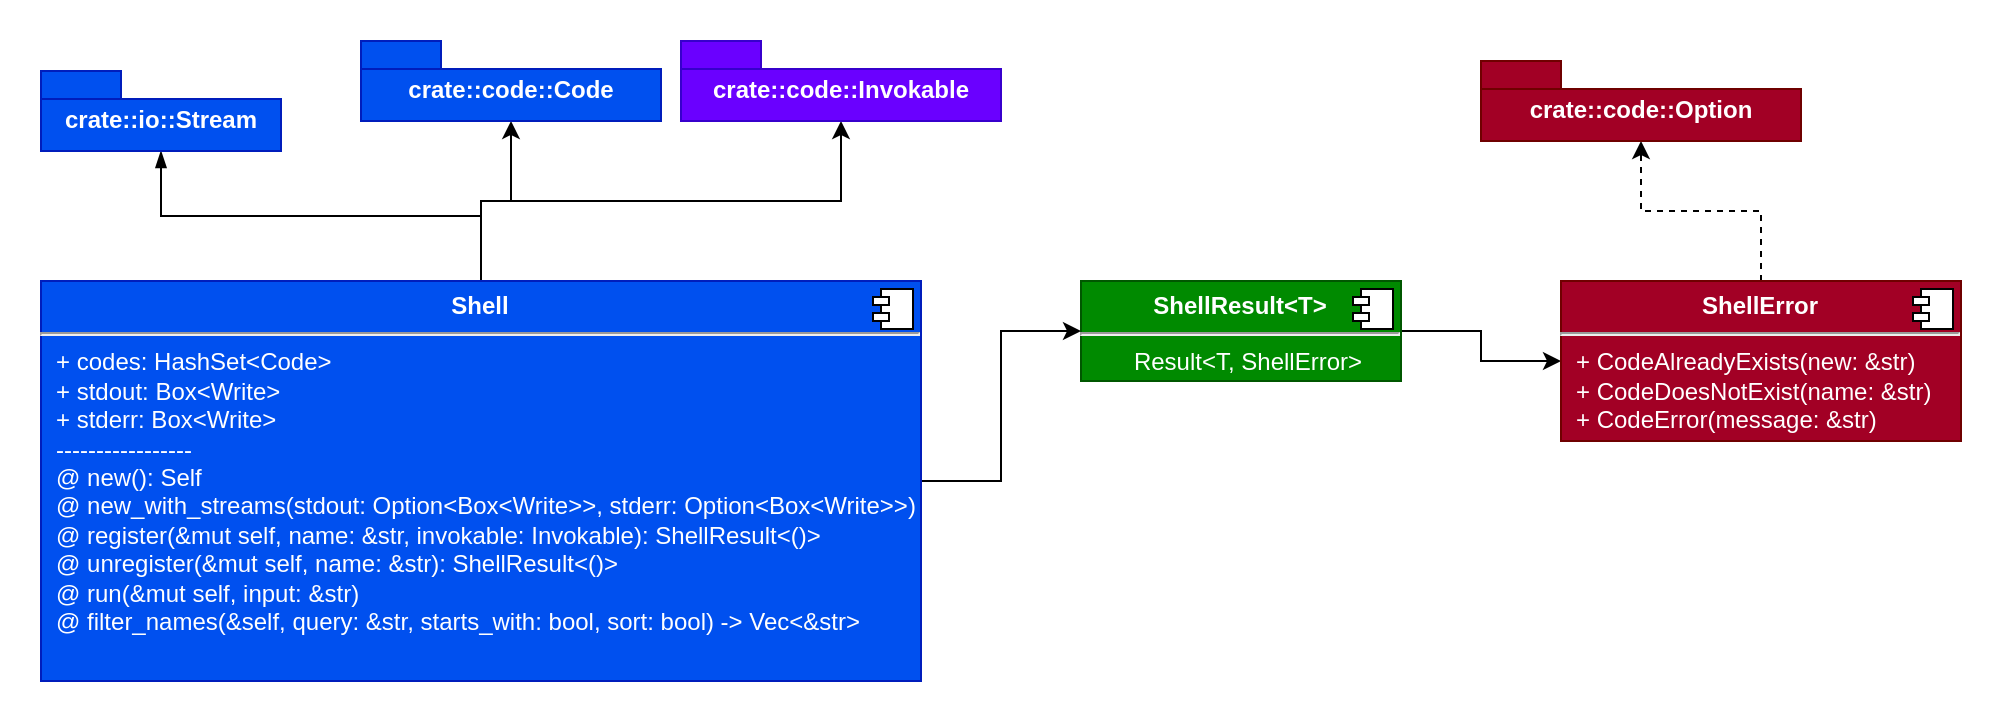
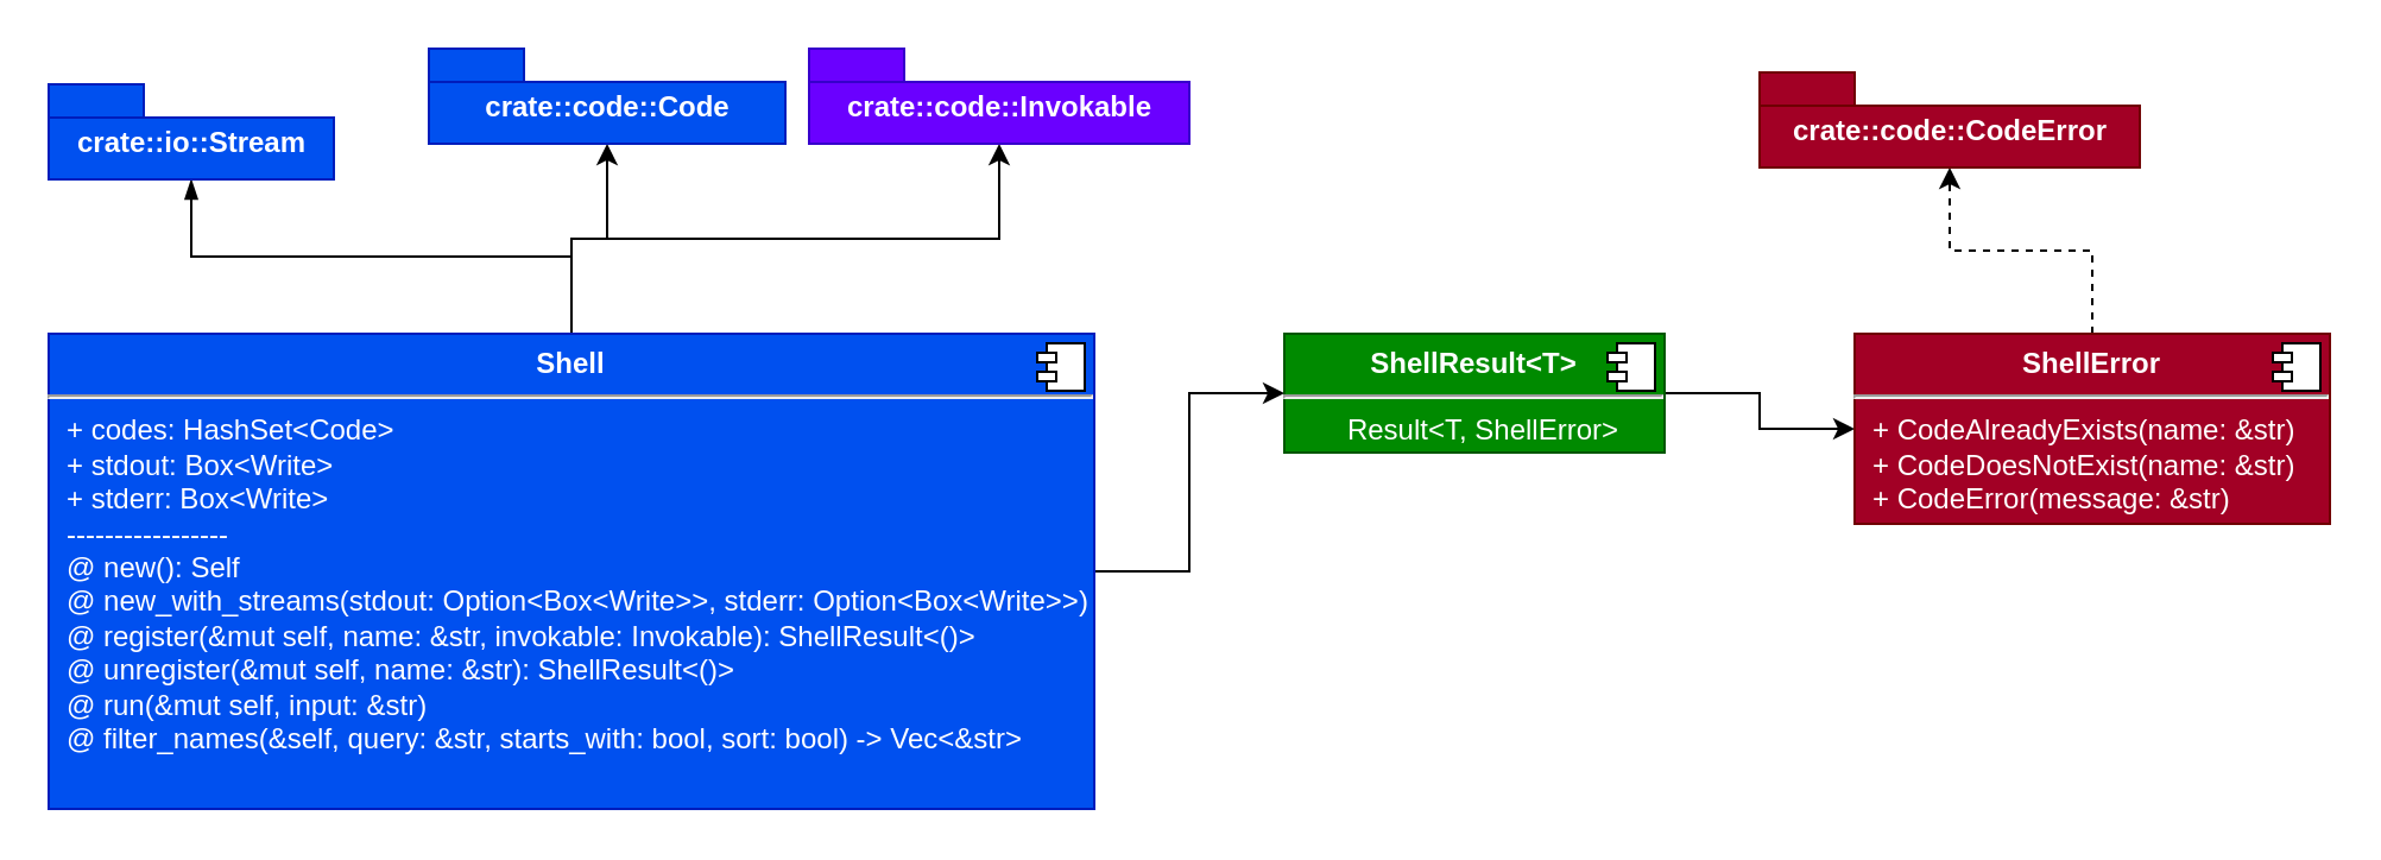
  <mxCell id="0" />
  <mxCell id="1" parent="0" />
  <mxCell id="2" style="edgeStyle=orthogonalEdgeStyle;rounded=0;orthogonalLoop=1;jettySize=auto;html=1;endArrow=blockThin;endFill=1;" parent="1" source="6" target="8" edge="1"><mxGeometry relative="1" as="geometry" /></mxCell>
  <mxCell id="3" style="edgeStyle=orthogonalEdgeStyle;rounded=0;orthogonalLoop=1;jettySize=auto;html=1;endArrow=classic;endFill=1;exitX=0.5;exitY=0;exitDx=0;exitDy=0;" parent="1" source="6" target="9" edge="1"><mxGeometry relative="1" as="geometry" /></mxCell>
  <mxCell id="4" style="edgeStyle=orthogonalEdgeStyle;rounded=0;orthogonalLoop=1;jettySize=auto;html=1;endArrow=classic;endFill=1;exitX=0.5;exitY=0;exitDx=0;exitDy=0;" parent="1" source="6" target="10" edge="1"><mxGeometry relative="1" as="geometry" /></mxCell>
  <mxCell id="5" style="edgeStyle=orthogonalEdgeStyle;rounded=0;orthogonalLoop=1;jettySize=auto;html=1;endArrow=classic;endFill=1;" parent="1" source="6" target="12" edge="1"><mxGeometry relative="1" as="geometry" /></mxCell>
  <mxCell id="6" value="&lt;p style=&quot;margin: 0px ; margin-top: 6px ; text-align: center&quot;&gt;&lt;b&gt;Shell&lt;/b&gt;&lt;br&gt;&lt;/p&gt;&lt;hr&gt;&lt;p style=&quot;margin: 0px ; margin-left: 8px&quot;&gt;+ codes: HashSet&amp;lt;Code&amp;gt;&lt;br&gt;&lt;/p&gt;&lt;p style=&quot;margin: 0px ; margin-left: 8px&quot;&gt;+ stdout: Box&amp;lt;Write&amp;gt;&lt;br&gt;&lt;/p&gt;&lt;p style=&quot;margin: 0px ; margin-left: 8px&quot;&gt;+ stderr: Box&amp;lt;Write&amp;gt;&lt;/p&gt;&lt;p style=&quot;margin: 0px ; margin-left: 8px&quot;&gt;-----------------&lt;/p&gt;&lt;p style=&quot;margin: 0px ; margin-left: 8px&quot;&gt;@ new(): Self&lt;/p&gt;&lt;p style=&quot;margin: 0px ; margin-left: 8px&quot;&gt;@ new_with_streams(stdout: Option&amp;lt;Box&amp;lt;Write&amp;gt;&amp;gt;, stderr: Option&amp;lt;Box&amp;lt;Write&amp;gt;&amp;gt;)&lt;br&gt;&lt;/p&gt;&lt;p style=&quot;margin: 0px ; margin-left: 8px&quot;&gt;@ register(&amp;amp;mut self, name: &amp;amp;str, invokable: Invokable): ShellResult&amp;lt;()&amp;gt;&lt;br&gt;&lt;/p&gt;&lt;p style=&quot;margin: 0px ; margin-left: 8px&quot;&gt;@ unregister(&amp;amp;mut self, name: &amp;amp;str): ShellResult&amp;lt;()&amp;gt;&lt;/p&gt;&lt;p style=&quot;margin: 0px ; margin-left: 8px&quot;&gt;@ run(&amp;amp;mut self, input: &amp;amp;str)&lt;br&gt;&lt;/p&gt;&lt;p style=&quot;margin: 0px ; margin-left: 8px&quot;&gt;@ filter_names(&amp;amp;self, query: &amp;amp;str, starts_with: bool, sort: bool) -&amp;gt; Vec&amp;lt;&amp;amp;str&amp;gt;&lt;/p&gt;" style="align=left;overflow=fill;html=1;dropTarget=0;fillColor=#0050ef;strokeColor=#001DBC;fontColor=#ffffff;" parent="1" vertex="1"><mxGeometry x="20" y="140" width="440" height="200" as="geometry" /></mxCell>
  <mxCell id="7" value="" style="shape=component;jettyWidth=8;jettyHeight=4;" parent="6" vertex="1"><mxGeometry x="1" width="20" height="20" relative="1" as="geometry"><mxPoint x="-24" y="4" as="offset" /></mxGeometry></mxCell>
  <mxCell id="8" value="crate::io::Stream" style="shape=folder;fontStyle=1;spacingTop=10;tabWidth=40;tabHeight=14;tabPosition=left;html=1;fillColor=#0050ef;strokeColor=#001DBC;fontColor=#ffffff;" parent="1" vertex="1"><mxGeometry x="20" y="35" width="120" height="40" as="geometry" /></mxCell>
  <mxCell id="9" value="crate::code::Code" style="shape=folder;fontStyle=1;spacingTop=10;tabWidth=40;tabHeight=14;tabPosition=left;html=1;fillColor=#0050ef;strokeColor=#001DBC;fontColor=#ffffff;" parent="1" vertex="1"><mxGeometry x="180" y="20" width="150" height="40" as="geometry" /></mxCell>
  <mxCell id="10" value="crate::code::Invokable" style="shape=folder;fontStyle=1;spacingTop=10;tabWidth=40;tabHeight=14;tabPosition=left;html=1;fillColor=#6a00ff;strokeColor=#3700CC;fontColor=#ffffff;" parent="1" vertex="1"><mxGeometry x="340" y="20" width="160" height="40" as="geometry" /></mxCell>
  <mxCell id="11" style="edgeStyle=orthogonalEdgeStyle;rounded=0;orthogonalLoop=1;jettySize=auto;html=1;endArrow=classic;endFill=1;" parent="1" source="12" target="15" edge="1"><mxGeometry relative="1" as="geometry" /></mxCell>
  <mxCell id="12" value="&lt;p style=&quot;margin: 0px ; margin-top: 6px ; text-align: center&quot;&gt;&lt;b&gt;ShellResult&amp;lt;T&amp;gt;&lt;/b&gt;&lt;/p&gt;&lt;hr&gt;&lt;p style=&quot;margin: 0px ; margin-left: 8px&quot; align=&quot;center&quot;&gt;Result&amp;lt;T, ShellError&amp;gt;&lt;br&gt;&lt;/p&gt;" style="align=left;overflow=fill;html=1;dropTarget=0;fillColor=#008a00;strokeColor=#005700;fontColor=#ffffff;" parent="1" vertex="1"><mxGeometry x="540" y="140" width="160" height="50" as="geometry" /></mxCell>
  <mxCell id="13" value="" style="shape=component;jettyWidth=8;jettyHeight=4;" parent="12" vertex="1"><mxGeometry x="1" width="20" height="20" relative="1" as="geometry"><mxPoint x="-24" y="4" as="offset" /></mxGeometry></mxCell>
  <mxCell id="14" style="edgeStyle=orthogonalEdgeStyle;rounded=0;orthogonalLoop=1;jettySize=auto;html=1;endArrow=classic;endFill=1;dashed=1;" parent="1" source="15" target="17" edge="1"><mxGeometry relative="1" as="geometry" /></mxCell>
- <mxCell id="15" value="&lt;p style=&quot;margin: 0px ; margin-top: 6px ; text-align: center&quot;&gt;&lt;b&gt;ShellError&lt;/b&gt;&lt;/p&gt;&lt;hr&gt;&lt;p style=&quot;margin: 0px ; margin-left: 8px&quot;&gt;+ CodeAlreadyExists(new: &amp;amp;str)&lt;/p&gt;&lt;p style=&quot;margin: 0px ; margin-left: 8px&quot;&gt;+ CodeDoesNotExist(name: &amp;amp;str)&lt;/p&gt;&lt;p style=&quot;margin: 0px ; margin-left: 8px&quot;&gt;+ CodeError(message: &amp;amp;str)&lt;br&gt;&lt;/p&gt;" style="align=left;overflow=fill;html=1;dropTarget=0;fillColor=#a20025;strokeColor=#6F0000;fontColor=#ffffff;" parent="1" vertex="1"><mxGeometry x="780" y="140" width="200" height="80" as="geometry" /></mxCell>
+ <mxCell id="15" value="&lt;p style=&quot;margin: 0px ; margin-top: 6px ; text-align: center&quot;&gt;&lt;b&gt;ShellError&lt;/b&gt;&lt;/p&gt;&lt;hr&gt;&lt;p style=&quot;margin: 0px ; margin-left: 8px&quot;&gt;+ CodeAlreadyExists(name: &amp;amp;str)&lt;/p&gt;&lt;p style=&quot;margin: 0px ; margin-left: 8px&quot;&gt;+ CodeDoesNotExist(name: &amp;amp;str)&lt;/p&gt;&lt;p style=&quot;margin: 0px ; margin-left: 8px&quot;&gt;+ CodeError(message: &amp;amp;str)&lt;br&gt;&lt;/p&gt;" style="align=left;overflow=fill;html=1;dropTarget=0;fillColor=#a20025;strokeColor=#6F0000;fontColor=#ffffff;" parent="1" vertex="1"><mxGeometry x="780" y="140" width="200" height="80" as="geometry" /></mxCell>
  <mxCell id="16" value="" style="shape=component;jettyWidth=8;jettyHeight=4;" parent="15" vertex="1"><mxGeometry x="1" width="20" height="20" relative="1" as="geometry"><mxPoint x="-24" y="4" as="offset" /></mxGeometry></mxCell>
- <mxCell id="17" value="crate::code::Option" style="shape=folder;fontStyle=1;spacingTop=10;tabWidth=40;tabHeight=14;tabPosition=left;html=1;fillColor=#a20025;strokeColor=#6F0000;fontColor=#ffffff;" parent="1" vertex="1"><mxGeometry x="740" y="30" width="160" height="40" as="geometry" /></mxCell>
+ <mxCell id="17" value="crate::code::CodeError" style="shape=folder;fontStyle=1;spacingTop=10;tabWidth=40;tabHeight=14;tabPosition=left;html=1;fillColor=#a20025;strokeColor=#6F0000;fontColor=#ffffff;" parent="1" vertex="1"><mxGeometry x="740" y="30" width="160" height="40" as="geometry" /></mxCell>
